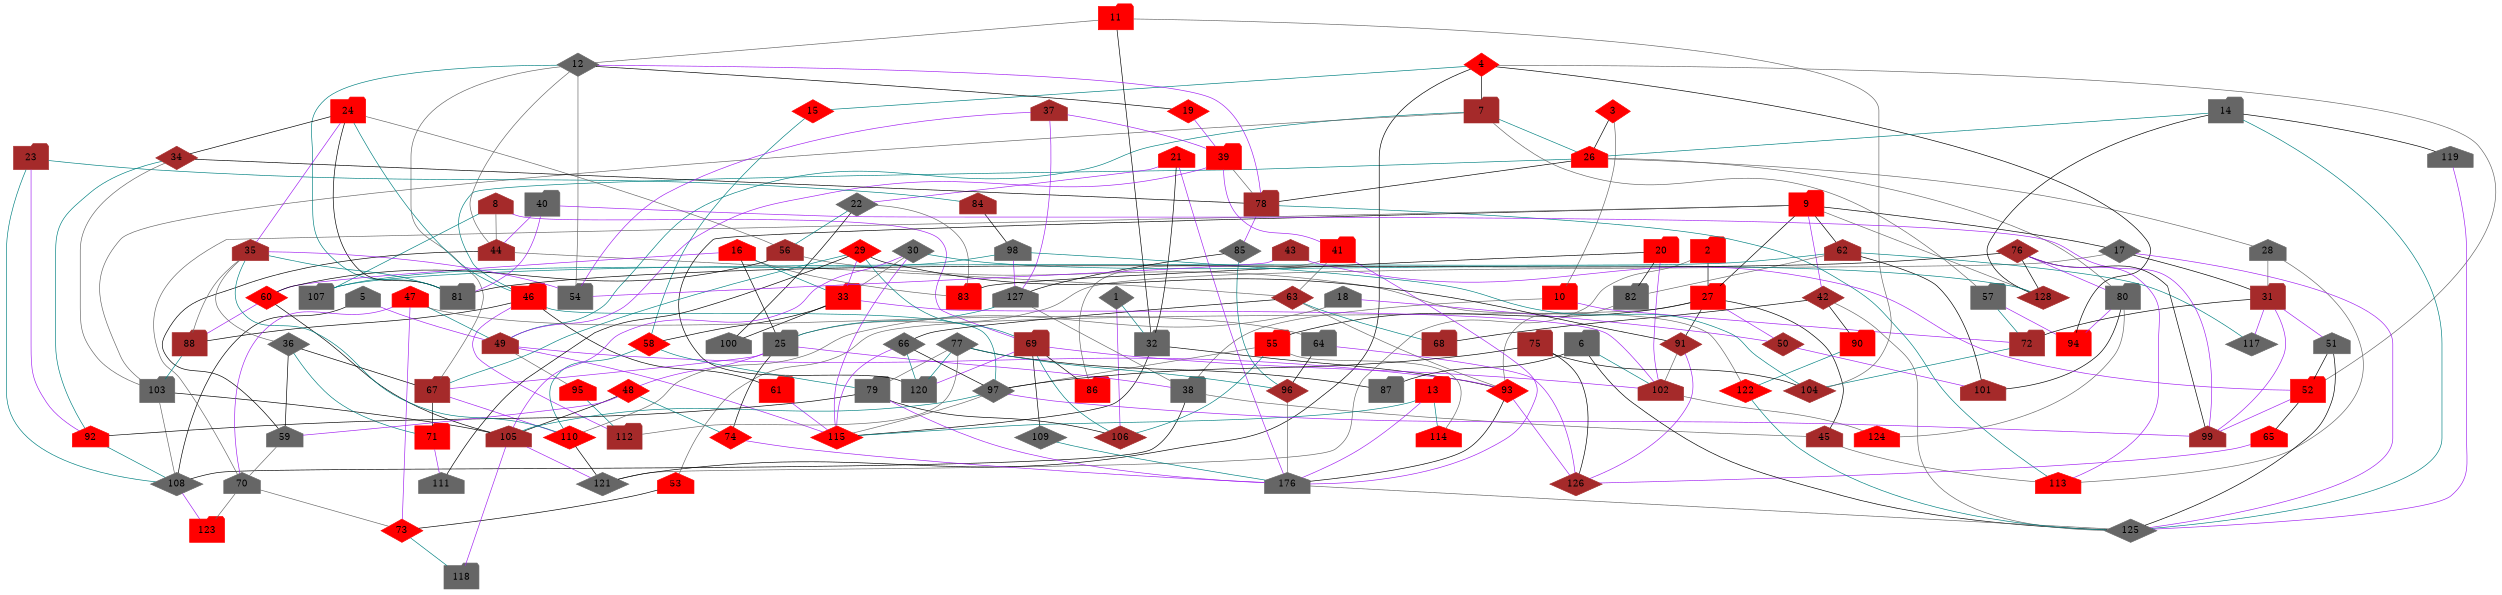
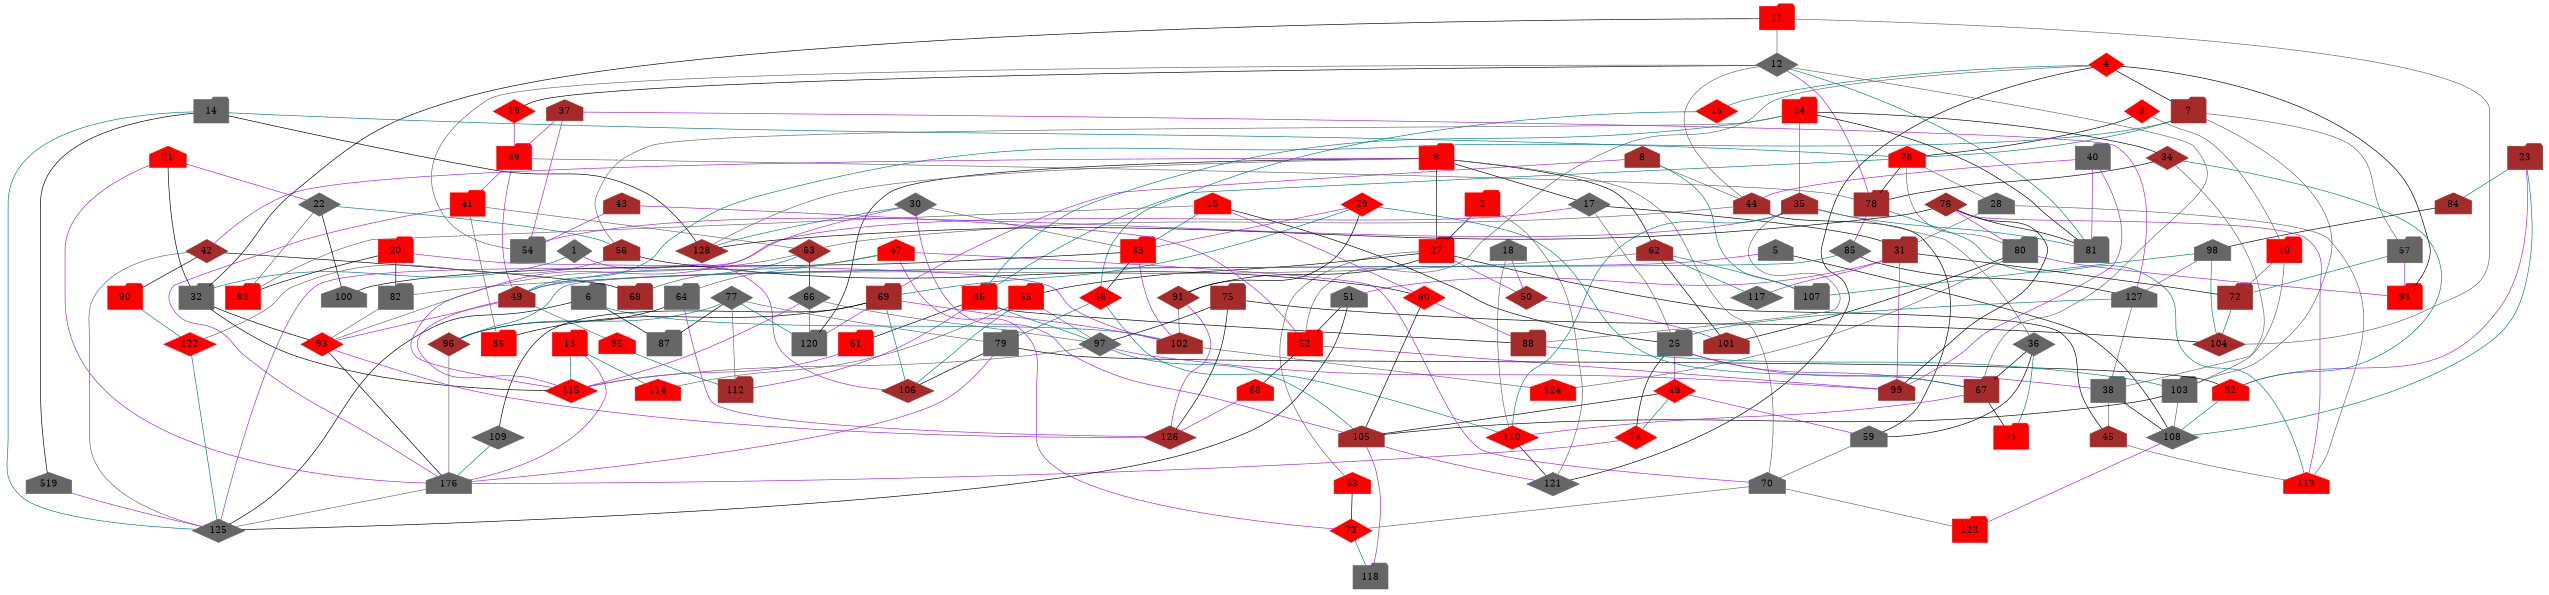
  graph {
    fontname="DejaVu Serif"
    node [color=red fontname="DejaVu Serif" shape=folder style=filled]
    edge [color=black fontname="DejaVu Serif"]
    1 [color=gray40 shape=diamond]
    32 [color=gray40]
    106 [color=brown shape=diamond]
    115 [shape=diamond]
    93 [shape=diamond]
    2
    27
    121 [color=gray40 shape=diamond]
    50 [color=brown shape=diamond]
    45 [color=brown shape=house]
    53 [shape=house]
    55
    91 [color=brown shape=diamond]
    3 [shape=diamond]
    10
    26 [shape=house]
    38 [color=gray40]
    72 [color=brown]
    78 [color=brown]
    46
    28 [color=gray40 shape=house]
    80 [color=gray40]
    4 [shape=diamond]
    7 [color=brown]
    15 [shape=diamond]
    52
    94
    49 [color=brown shape=house]
    57 [color=gray40]
    103 [color=gray40]
    58 [shape=diamond]
    99 [color=brown shape=house]
    65 [shape=house]
    5 [color=gray40 shape=house]
    108 [color=gray40 shape=diamond]
    95 [shape=house]
    123
    6 [color=gray40]
    87 [color=gray40]
    102 [color=brown shape=house]
    125 [color=gray40 shape=diamond]
    124 [shape=house]
    105 [color=brown shape=house]
    8 [color=brown shape=house]
    44 [color=brown shape=house]
    69 [color=brown]
    107 [color=gray40]
    59 [color=gray40 shape=house]
    63 [color=brown shape=diamond]
    120 [color=gray40]
    86
    109 [color=gray40 shape=diamond]
    9
    17 [color=gray40 shape=diamond]
    42 [color=brown shape=diamond]
    62 [color=brown shape=house]
    70 [color=gray40 shape=house]
    128 [color=brown shape=diamond]
    25 [color=gray40]
    31 [color=brown]
    68 [color=brown]
    90
    82 [color=gray40]
    117 [color=gray40 shape=diamond]
    101 [color=brown shape=house]
    73 [shape=diamond]
    127 [color=gray40 shape=house]
    104 [color=brown shape=diamond]
    11
    12 [color=gray40 shape=diamond]
    19 [shape=diamond]
    54 [color=gray40]
    67 [color=brown]
    81 [color=gray40]
    39
    36 [color=gray40 shape=diamond]
    71
    110 [shape=diamond]
    113 [shape=house]
    85 [color=gray40 shape=diamond]
    13
    114 [shape=house]
    n83 [color=gray40 label=176 shape=house]
    14 [color=gray40]
-   119 [color=gray40 shape=house]
+   119 [color=gray40 shape=house label=519]
    79 [color=gray40]
    16 [shape=house]
    33
    60 [shape=diamond]
    83
    48 [shape=diamond]
    74 [shape=diamond]
    100 [color=gray40 shape=house]
    88 [color=brown]
    51 [color=gray40 shape=house]
    18 [color=gray40 shape=house]
    41
    20
    21 [shape=house]
    22 [color=gray40 shape=diamond]
    56 [color=brown shape=house]
    122 [shape=diamond]
    23 [color=brown]
    84 [color=brown shape=house]
    92 [shape=house]
    98 [color=gray40 shape=house]
    24
    34 [color=brown shape=diamond]
    35 [color=brown shape=house]
    61
    97 [color=gray40 shape=diamond]
    112 [color=brown]
    126 [color=brown shape=diamond]
    29 [shape=diamond]
-   111 [color=gray40 shape=house]
    30 [color=gray40 shape=diamond]
    118 [color=gray40]
    37 [color=brown shape=house]
    40 [color=gray40]
    66 [color=gray40 shape=diamond]
    43 [color=brown shape=house]
    47 [shape=house]
    64 [color=gray40]
    96 [color=brown shape=diamond]
    75 [color=brown]
    76 [color=brown shape=diamond]
    77 [color=gray40 shape=diamond]
    1 -- 32 [color=teal]
    1 -- 106 [color=purple]
    32 -- 115
    32 -- 93
    93 -- n83
    93 -- 126 [color=purple]
    2 -- 27
    2 -- 121 [color=gray40]
    27 -- 50 [color=purple]
    27 -- 45
    27 -- 53 [color=gray40]
    27 -- 55
    27 -- 91
    50 -- 101 [color=purple]
    45 -- 113 [color=gray40]
    53 -- 73
    55 -- 106 [color=teal]
    55 -- 114 [color=gray40]
    55 -- 97 [color=gray40]
    91 -- 102 [color=gray40]
    91 -- 126 [color=purple]
    3 -- 10 [color=gray40]
    3 -- 26
    10 -- 38 [color=gray40]
    10 -- 72 [color=purple]
    26 -- 78
    26 -- 46 [color=teal]
    26 -- 28 [color=gray40]
    26 -- 80 [color=gray40]
    38 -- 45 [color=gray40]
    38 -- 108
    38 -- 127 [color=gray40]
    72 -- 104 [color=teal]
    78 -- 113 [color=teal]
    78 -- 85 [color=purple]
    46 -- 88
    46 -- 61
    46 -- 97 [color=teal]
    46 -- 112 [color=purple]
    28 -- 31 [color=gray40]
    28 -- 113 [color=gray40]
    80 -- 94 [color=purple]
    80 -- 124 [color=gray40]
    80 -- 101
    4 -- 121
    4 -- 7
    4 -- 15 [color=teal]
    4 -- 52 [color=gray40]
    4 -- 94
    7 -- 26 [color=teal]
    7 -- 49 [color=teal]
    7 -- 57 [color=gray40]
    7 -- 103 [color=gray40]
    15 -- 58 [color=teal]
    52 -- 99 [color=purple]
    52 -- 65
    49 -- 115 [color=purple]
    49 -- 93 [color=purple]
    49 -- 95 [color=gray40]
    57 -- 72 [color=teal]
    57 -- 94 [color=purple]
    103 -- 108 [color=gray40]
    103 -- 105
    58 -- 110 [color=teal]
    58 -- 79 [color=teal]
    65 -- 126 [color=purple]
    5 -- 49 [color=purple]
    5 -- 108
    108 -- 123 [color=purple]
    95 -- 112 [color=teal]
    6 -- 87
    6 -- 102 [color=teal]
    6 -- 125
    102 -- 124 [color=gray40]
    105 -- 121 [color=purple]
    105 -- 118 [color=purple]
    8 -- 44 [color=gray40]
    8 -- 69 [color=purple]
    8 -- 107 [color=teal]
    44 -- 59
    44 -- 63 [color=gray40]
    69 -- 106 [color=teal]
    69 -- 102 [color=purple]
    69 -- 120 [color=purple]
    69 -- 86
    69 -- 109
    59 -- 70 [color=gray40]
    63 -- 93 [color=gray40]
    63 -- 68 [color=teal]
    63 -- 66
    109 -- n83 [color=teal]
    9 -- 27
    9 -- 120
    9 -- 17
    9 -- 42 [color=purple]
    9 -- 62
    9 -- 70 [color=gray40]
    9 -- 128 [color=gray40]
    17 -- 125 [color=purple]
    17 -- 25 [color=gray40]
    17 -- 31
    42 -- 125 [color=gray40]
    42 -- 68
    42 -- 90
    62 -- 107 [color=teal]
    62 -- 82 [color=gray40]
    62 -- 117 [color=teal]
    62 -- 101
    70 -- 123 [color=gray40]
    70 -- 73 [color=gray40]
    25 -- 38 [color=purple]
    25 -- 67 [color=purple]
    25 -- 48 [color=purple]
    25 -- 74
    31 -- 72
    31 -- 99 [color=purple]
    31 -- 117 [color=purple]
    31 -- 51 [color=purple]
    90 -- 122 [color=teal]
    82 -- 93 [color=gray40]
    73 -- 118 [color=teal]
    127 -- 25 [color=teal]
    11 -- 32
    11 -- 104 [color=gray40]
    11 -- 12 [color=gray40]
    12 -- 78 [color=purple]
    12 -- 44 [color=gray40]
    12 -- 19
    12 -- 54 [color=gray40]
    12 -- 67 [color=gray40]
    12 -- 81 [color=teal]
    19 -- 39 [color=purple]
    67 -- 71
    67 -- 110 [color=purple]
    39 -- 78 [color=gray40]
    39 -- 49 [color=purple]
    39 -- 41 [color=purple]
    36 -- 59
    36 -- 67
    36 -- 71 [color=teal]
-   71 -- 111 [color=purple]
    110 -- 121
    85 -- 127
    85 -- 96 [color=teal]
    13 -- 115 [color=teal]
    13 -- 114 [color=teal]
    13 -- n83 [color=purple]
    n83 -- 125 [color=gray40]
    14 -- 26 [color=teal]
    14 -- 125 [color=teal]
    14 -- 128
    14 -- 119
    119 -- 125 [color=purple]
    79 -- 106
    79 -- n83 [color=purple]
    79 -- 92
    16 -- 25
    16 -- 33 [color=teal]
    16 -- 60 [color=purple]
    16 -- 83 [color=gray40]
    33 -- 58
    33 -- 102 [color=purple]
    33 -- 100
    60 -- 105
    60 -- 88 [color=purple]
    48 -- 105
    48 -- 59 [color=purple]
    48 -- 74 [color=teal]
    74 -- n83 [color=purple]
    88 -- 103 [color=teal]
    51 -- 52
    51 -- 125
    18 -- 50 [color=purple]
    18 -- 110 [color=gray40]
    41 -- 63 [color=gray40]
    41 -- 86 [color=gray40]
    41 -- n83 [color=purple]
    20 -- 102 [color=purple]
    20 -- 82
    20 -- 83
    21 -- 32
    21 -- n83 [color=purple]
    21 -- 22 [color=purple]
    22 -- 83 [color=gray40]
    22 -- 100
    22 -- 56 [color=teal]
    56 -- 60
    56 -- 122 [color=gray40]
    122 -- 125 [color=teal]
    23 -- 108 [color=teal]
    23 -- 84 [color=teal]
    23 -- 92 [color=purple]
    84 -- 98
    92 -- 108 [color=teal]
    98 -- 107 [color=teal]
    98 -- 127 [color=purple]
    98 -- 104 [color=teal]
    24 -- 46 [color=teal]
    24 -- 81
    24 -- 56 [color=gray40]
    24 -- 34
    24 -- 35 [color=purple]
    34 -- 78
    34 -- 103 [color=gray40]
    34 -- 92 [color=teal]
    35 -- 54 [color=purple]
    35 -- 81 [color=teal]
    35 -- 36 [color=gray40]
    35 -- 110 [color=teal]
    35 -- 88 [color=gray40]
    61 -- 115 [color=purple]
    97 -- 115 [color=gray40]
    97 -- 99 [color=purple]
    97 -- 105 [color=teal]
    29 -- 91
    29 -- 69 [color=teal]
    29 -- 67 [color=teal]
    29 -- 33 [color=purple]
-   29 -- 111
    30 -- 115 [color=purple]
    30 -- 105 [color=purple]
    30 -- 128 [color=teal]
    30 -- 33 [color=gray40]
    37 -- 127 [color=purple]
    37 -- 54 [color=purple]
    37 -- 39 [color=purple]
    40 -- 99 [color=purple]
    40 -- 44 [color=purple]
    40 -- 81 [color=purple]
    66 -- 115 [color=purple]
    66 -- 120 [color=teal]
-   66 -- 97
+   66 -- 97 [color=gray40]
    43 -- 52 [color=purple]
    43 -- 54 [color=purple]
    47 -- 49 [color=teal]
    47 -- 70 [color=purple]
    47 -- 73 [color=purple]
    47 -- 64 [color=gray40]
    64 -- 126 [color=purple]
    64 -- 96
    96 -- n83 [color=gray40]
    75 -- 104
    75 -- 97
    75 -- 126
    76 -- 80 [color=purple]
    76 -- 99
    76 -- 128
    76 -- 81
    76 -- 113 [color=purple]
    77 -- 87
    77 -- 120 [color=teal]
    77 -- 79 [color=gray40]
    77 -- 112 [color=gray40]
    77 -- 96 [color=teal]
  }
